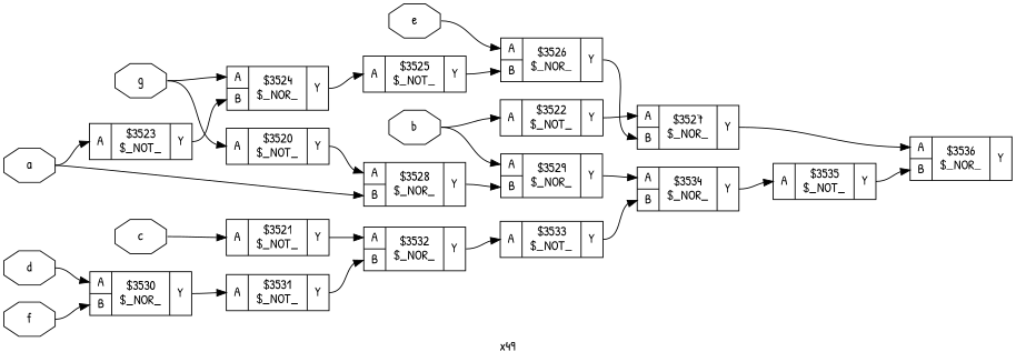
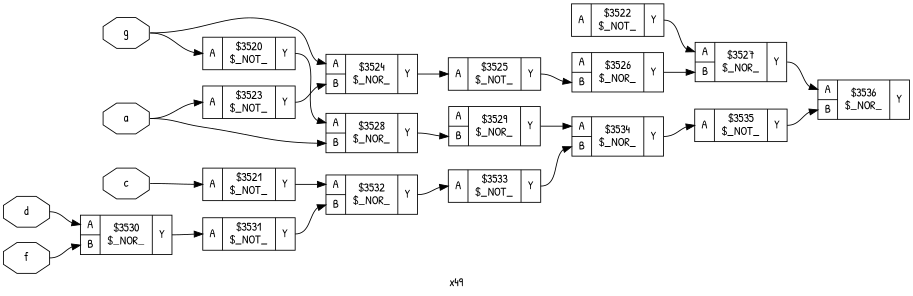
  digraph {
    fontname="Patrick Hand"
    label=x49
    rankdir=LR
    remincross=true
    node [fontname="Patrick Hand" shape=record]
    edge [color=black fontname="Patrick Hand" headport="p25:w" tailport="p26:e"]
    n1 [color=black fontcolor=black label=a shape=octagon]
    n2 [label="{{<p25> A}|$3523\n$_NOT_|{<p26> Y}}"]
    n3 [label="{{<p25> A|<p31> B}|$3528\n$_NOR_|{<p26> Y}}"]
    n4 [label="{{<p25> A|<p31> B}|$3524\n$_NOR_|{<p26> Y}}"]
    n5 [label="{{<p25> A|<p31> B}|$3529\n$_NOR_|{<p26> Y}}"]
-   n6 [color=black fontcolor=black label=b shape=octagon]
    n7 [label="{{<p25> A}|$3522\n$_NOT_|{<p26> Y}}"]
    n8 [label="{{<p25> A|<p31> B}|$3527\n$_NOR_|{<p26> Y}}"]
    n9 [label="{{<p25> A|<p31> B}|$3534\n$_NOR_|{<p26> Y}}"]
    n10 [color=black fontcolor=black label=c shape=octagon]
    n11 [label="{{<p25> A}|$3521\n$_NOT_|{<p26> Y}}"]
    n12 [label="{{<p25> A|<p31> B}|$3532\n$_NOR_|{<p26> Y}}"]
    n13 [color=black fontcolor=black label=d shape=octagon]
    n14 [label="{{<p25> A|<p31> B}|$3530\n$_NOR_|{<p26> Y}}"]
    n15 [label="{{<p25> A}|$3531\n$_NOT_|{<p26> Y}}"]
-   n16 [color=black fontcolor=black label=e shape=octagon]
    n17 [label="{{<p25> A|<p31> B}|$3526\n$_NOR_|{<p26> Y}}"]
    n18 [color=black fontcolor=black label=f shape=octagon]
    n19 [color=black fontcolor=black label=g shape=octagon]
    n20 [label="{{<p25> A}|$3520\n$_NOT_|{<p26> Y}}"]
    n21 [label="{{<p25> A}|$3525\n$_NOT_|{<p26> Y}}"]
    n22 [label="{{<p25> A}|$3533\n$_NOT_|{<p26> Y}}"]
    n23 [label="{{<p25> A|<p31> B}|$3536\n$_NOR_|{<p26> Y}}"]
    n24 [label="{{<p25> A}|$3535\n$_NOT_|{<p26> Y}}"]
    n1 -> n2 [tailport=e]
    n1 -> n3 [headport="p31:w" tailport=e]
    n2 -> n4 [headport="p31:w"]
    n3 -> n5 [headport="p31:w"]
    n4 -> n21
    n5 -> n9
-   n6 -> n5 [tailport=e]
-   n6 -> n7 [tailport=e]
    n7 -> n8
    n8 -> n23
    n9 -> n24
    n10 -> n11 [tailport=e]
    n11 -> n12
    n12 -> n22
    n13 -> n14 [tailport=e]
    n14 -> n15
    n15 -> n12 [headport="p31:w"]
-   n16 -> n17 [tailport=e]
    n17 -> n8 [headport="p31:w"]
    n18 -> n14 [headport="p31:w" tailport=e]
    n19 -> n4 [tailport=e]
    n19 -> n20 [tailport=e]
    n20 -> n3
    n21 -> n17 [headport="p31:w"]
    n22 -> n9 [headport="p31:w"]
    n24 -> n23 [headport="p31:w"]
  }
